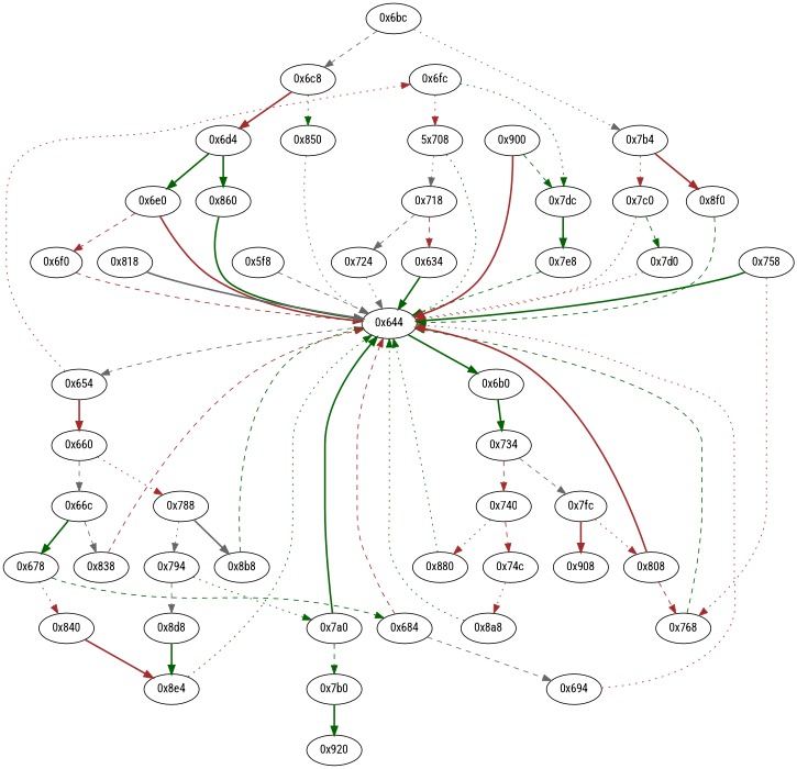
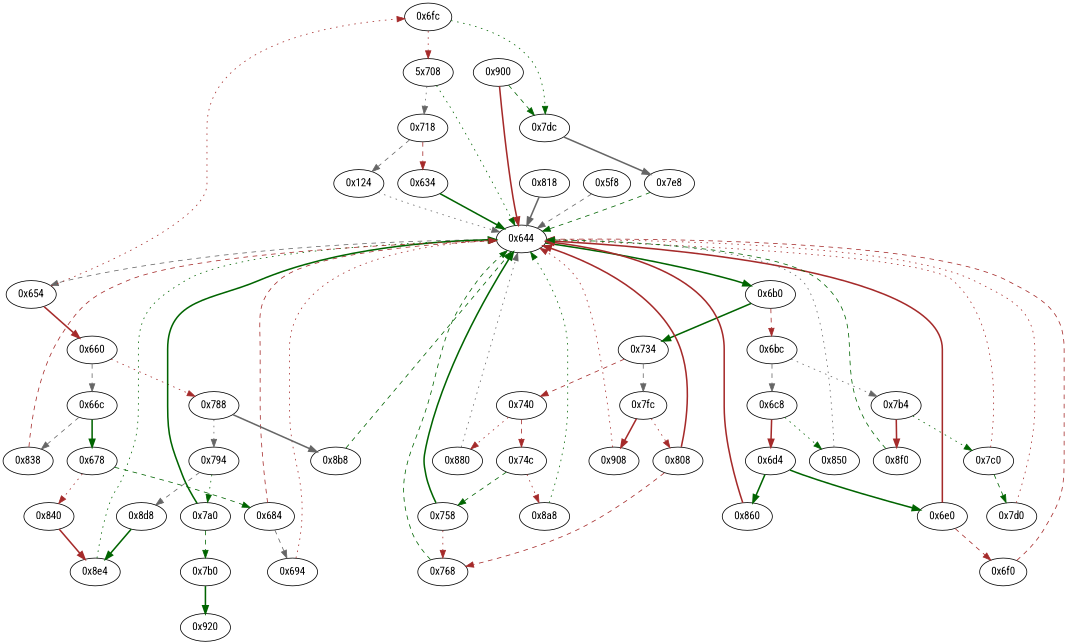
  strict digraph {
    fontname="Roboto Condensed"
    node [fontname="Roboto Condensed" opcode="[u'ldr', u'cmp', u'b']"]
    edge [color=brown fontname="Roboto Condensed" style=dashed]
    "0x6fc"
    "0x7dc"
    n3 [label="5x708" opcode="[u'ldr', u'cmp', u'mov', u'b']"]
    "0x7e8" [opcode="[u'ldr', u'cmp', u'mov', u'ldr', u'b']"]
    "0x644" [opcode="[u'mov', u'ldr', u'cmp', u'b']"]
    "0x718"
    "0x900" [opcode="[u'ldr', u'b']"]
    "0x654"
    "0x6b0"
    "0x634" [opcode="[u'ldr', u'cmp', u'mov', u'mov']"]
-   "0x724" [opcode="[u'ldrb', u'str', u'ldr', u'b']"]
+   "0x724" [opcode="[u'ldrb', u'str', u'ldr', u'b']" label="0x124"]
    "0x8a8" [opcode="[u'mov', u'bl', u'ldr', u'b']"]
    "0x660"
    "0x734"
    "0x6bc"
    "0x684" [opcode="[u'ldr', u'cmp', u'mov', u'b']"]
    "0x694" [opcode="[u'ldr', u'cmp', u'mov', u'mov', u'strb', u'ldr', u'b']"]
    "0x8b8" [opcode="[u'str', u'str', u'ldr', u'ldr', u'ldr', u'cmp', u'mov', u'b']"]
    "0x788"
    "0x794"
    "0x7a0" [opcode="[u'ldr', u'cmp', u'mov', u'b']"]
    "0x8d8" [opcode="[u'ldrb', u'ldr', u'ldr']"]
    "0x7b0" [opcode="[u'b']"]
    "0x8e4" [opcode="[u'cmp', u'mov', u'b']"]
    "0x74c"
    "0x758" [opcode="[u'ldr', u'cmp', u'mov', u'b']"]
    "0x768" [opcode="[u'ldr', u'mul', u'ldr', u'ldr', u'mla', u'str', u'ldr', u'b']"]
    "0x920" [opcode="[u'mov', u'sub', u'pop']"]
    "0x7d0" [opcode="[u'mov', u'mov', u'b']"]
    "0x860" [opcode="[u'ldr', u'ldr', u'ldr', u'smull', u'mov', u'asr', u'add', u'b']"]
    "0x6e0" [opcode="[u'ldr', u'cmp', u'mov', u'b']"]
    "0x6f0" [opcode="[u'mov', u'mov', u'b']"]
    "0x880" [opcode="[u'ldr', u'ldr', u'smull', u'asr', u'add', u'add', u'sub', u'str', u'ldr', u'b']"]
    "0x7c0" [opcode="[u'ldr', u'cmp', u'mov', u'b']"]
    "0x808" [opcode="[u'ldr', u'cmp', u'mov', u'b']"]
    "0x7fc"
    "0x908" [opcode="[u'ldr', u'ldr', u'ldrb', u'strb', u'ldr', u'b']"]
    "0x818" [opcode="[u'ldr', u'ldr', u'cmp', u'mov', u'mov', u'strb', u'ldr', u'b']"]
    "0x6c8"
    "0x6d4"
    "0x850" [opcode="[u'ldr', u'mov', u'mov', u'b']"]
    "0x678"
    "0x840" [opcode="[u'ldrb', u'ldr', u'ldr', u'b']"]
    "0x740"
    "0x66c"
    "0x838" [opcode="[u'ldr', u'b']"]
    "0x7b4"
    "0x8f0" [opcode="[u'ldr', u'bl', u'ldr', u'b']"]
    "0x5f8" [opcode="[u'push', u'add', u'sub', u'str', u'ldr', u'str', u'ldr', u'ldr', u'ldr', u'ldr', u'add', u'str', u'ldr', u'add', u'b']"]
    "0x6fc" -> "0x7dc" [color=darkgreen style=dotted]
    "0x6fc" -> n3 [style=dotted]
-   "0x7dc" -> "0x7e8" [color=darkgreen style=bold]
+   "0x7dc" -> "0x7e8" [color=gray40 style=bold]
    n3 -> "0x644" [color=darkgreen style=dotted]
    n3 -> "0x718" [color=gray40 style=dotted]
    "0x7e8" -> "0x644" [color=darkgreen]
    "0x644" -> "0x654" [color=gray40]
    "0x644" -> "0x6b0" [color=darkgreen style=bold]
    "0x718" -> "0x634"
    "0x718" -> "0x724" [color=gray40]
    "0x900" -> "0x7dc" [color=darkgreen]
    "0x900" -> "0x644" [style=bold]
    "0x654" -> "0x6fc" [style=dotted]
    "0x654" -> "0x660" [style=bold]
    "0x6b0" -> "0x734" [color=darkgreen style=bold]
+   "0x6b0" -> "0x6bc"
    "0x634" -> "0x644" [color=darkgreen style=bold]
    "0x724" -> "0x644" [color=gray40 style=dotted]
    "0x8a8" -> "0x644" [color=darkgreen style=dotted]
    "0x660" -> "0x788" [style=dotted]
    "0x660" -> "0x66c" [color=gray40]
    "0x734" -> "0x7fc" [color=gray40]
    "0x734" -> "0x740"
    "0x6bc" -> "0x6c8" [color=gray40]
    "0x6bc" -> "0x7b4" [color=gray40 style=dotted]
    "0x684" -> "0x644"
    "0x684" -> "0x694" [color=gray40]
    "0x694" -> "0x644" [style=dotted]
    "0x8b8" -> "0x644" [color=darkgreen]
    "0x788" -> "0x8b8" [color=gray40 style=bold]
    "0x788" -> "0x794" [color=gray40 style=dotted]
    "0x794" -> "0x7a0" [color=darkgreen style=dotted]
    "0x794" -> "0x8d8" [color=gray40]
    "0x7a0" -> "0x644" [color=darkgreen style=bold]
    "0x7a0" -> "0x7b0" [color=darkgreen]
    "0x8d8" -> "0x8e4" [color=darkgreen style=bold]
    "0x7b0" -> "0x920" [color=darkgreen style=bold]
    "0x8e4" -> "0x644" [color=darkgreen style=dotted]
    "0x74c" -> "0x8a8" [style=dotted]
+   "0x74c" -> "0x758" [color=darkgreen]
    "0x758" -> "0x644" [color=darkgreen style=bold]
    "0x758" -> "0x768" [style=dotted]
    "0x768" -> "0x644" [color=darkgreen]
    "0x7d0" -> "0x644" [style=dotted]
-   "0x860" -> "0x644" [color=darkgreen style=bold]
+   "0x860" -> "0x644" [style=bold]
    "0x6e0" -> "0x644" [style=bold]
    "0x6e0" -> "0x6f0"
    "0x6f0" -> "0x644"
-   "0x880" -> "0x644" [color=darkgreen style=dotted]
+   "0x880" -> "0x644" [color=gray40 style=dotted]
    "0x7c0" -> "0x644" [style=dotted]
    "0x7c0" -> "0x7d0" [color=darkgreen]
    "0x808" -> "0x644" [style=bold]
    "0x808" -> "0x768"
    "0x7fc" -> "0x808" [style=dotted]
    "0x7fc" -> "0x908" [style=bold]
+   "0x908" -> "0x644" [style=dotted]
    "0x818" -> "0x644" [color=gray40 style=bold]
    "0x6c8" -> "0x6d4" [style=bold]
    "0x6c8" -> "0x850" [color=darkgreen style=dotted]
    "0x6d4" -> "0x860" [color=darkgreen style=bold]
    "0x6d4" -> "0x6e0" [color=darkgreen style=bold]
    "0x850" -> "0x644" [color=gray40 style=dotted]
    "0x678" -> "0x684" [color=darkgreen]
    "0x678" -> "0x840" [style=dotted]
    "0x840" -> "0x8e4" [style=bold]
    "0x740" -> "0x74c"
    "0x740" -> "0x880" [style=dotted]
    "0x66c" -> "0x678" [color=darkgreen style=bold]
    "0x66c" -> "0x838" [color=gray40]
    "0x838" -> "0x644"
-   "0x7b4" -> "0x7c0" [style=dotted]
+   "0x7b4" -> "0x7c0" [color=darkgreen style=dotted]
    "0x7b4" -> "0x8f0" [style=bold]
    "0x8f0" -> "0x644" [color=darkgreen]
    "0x5f8" -> "0x644" [color=gray40]
  }
